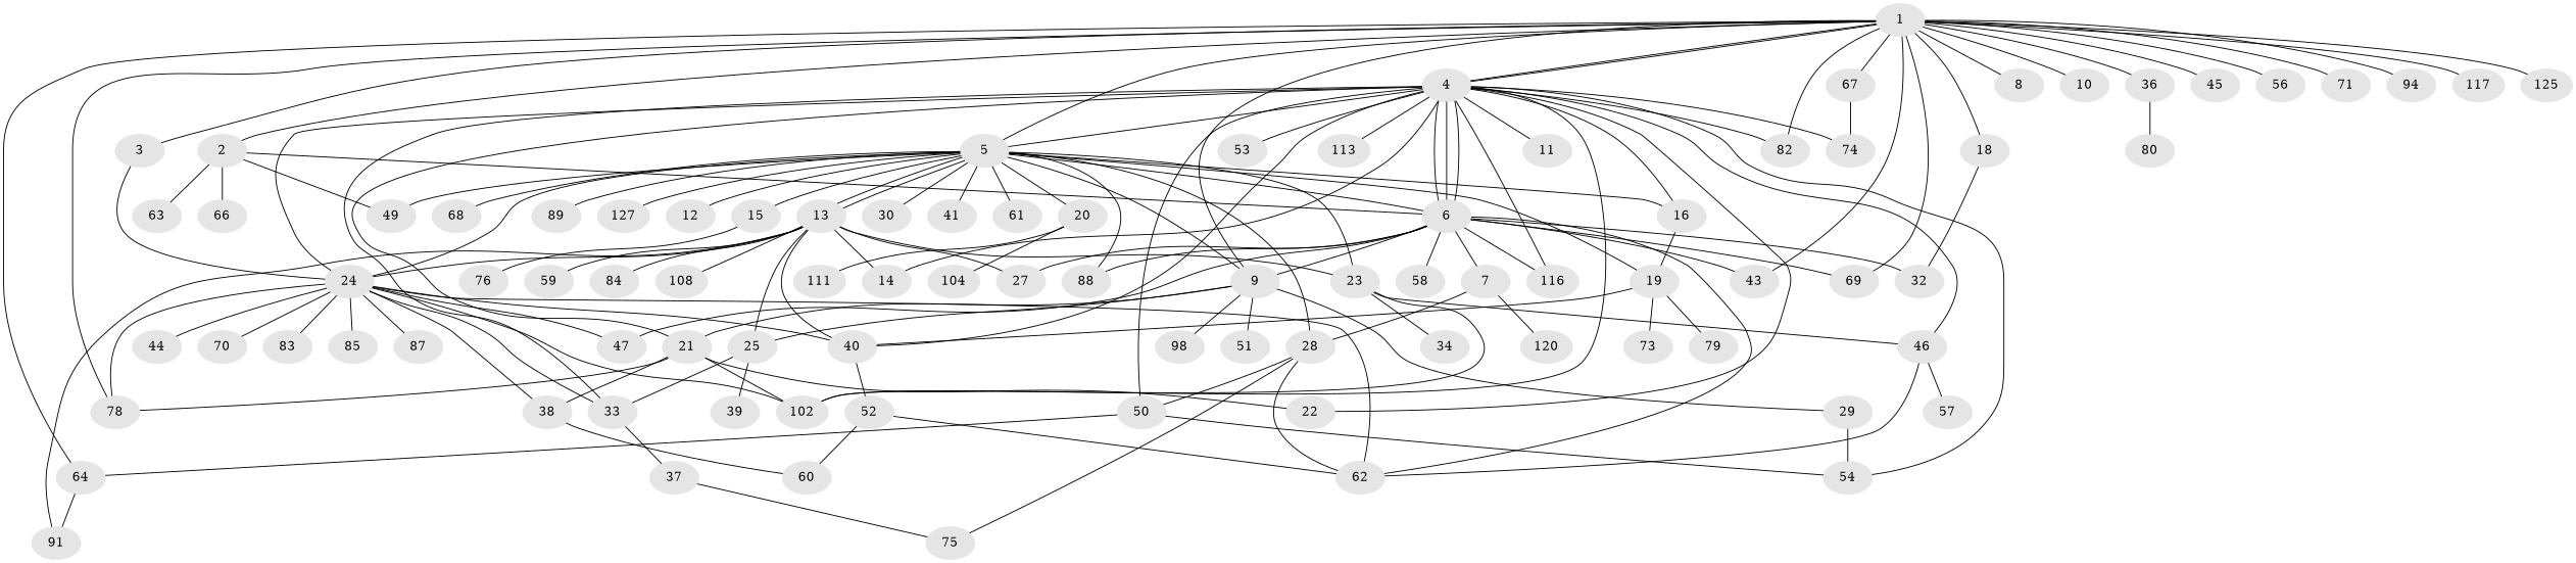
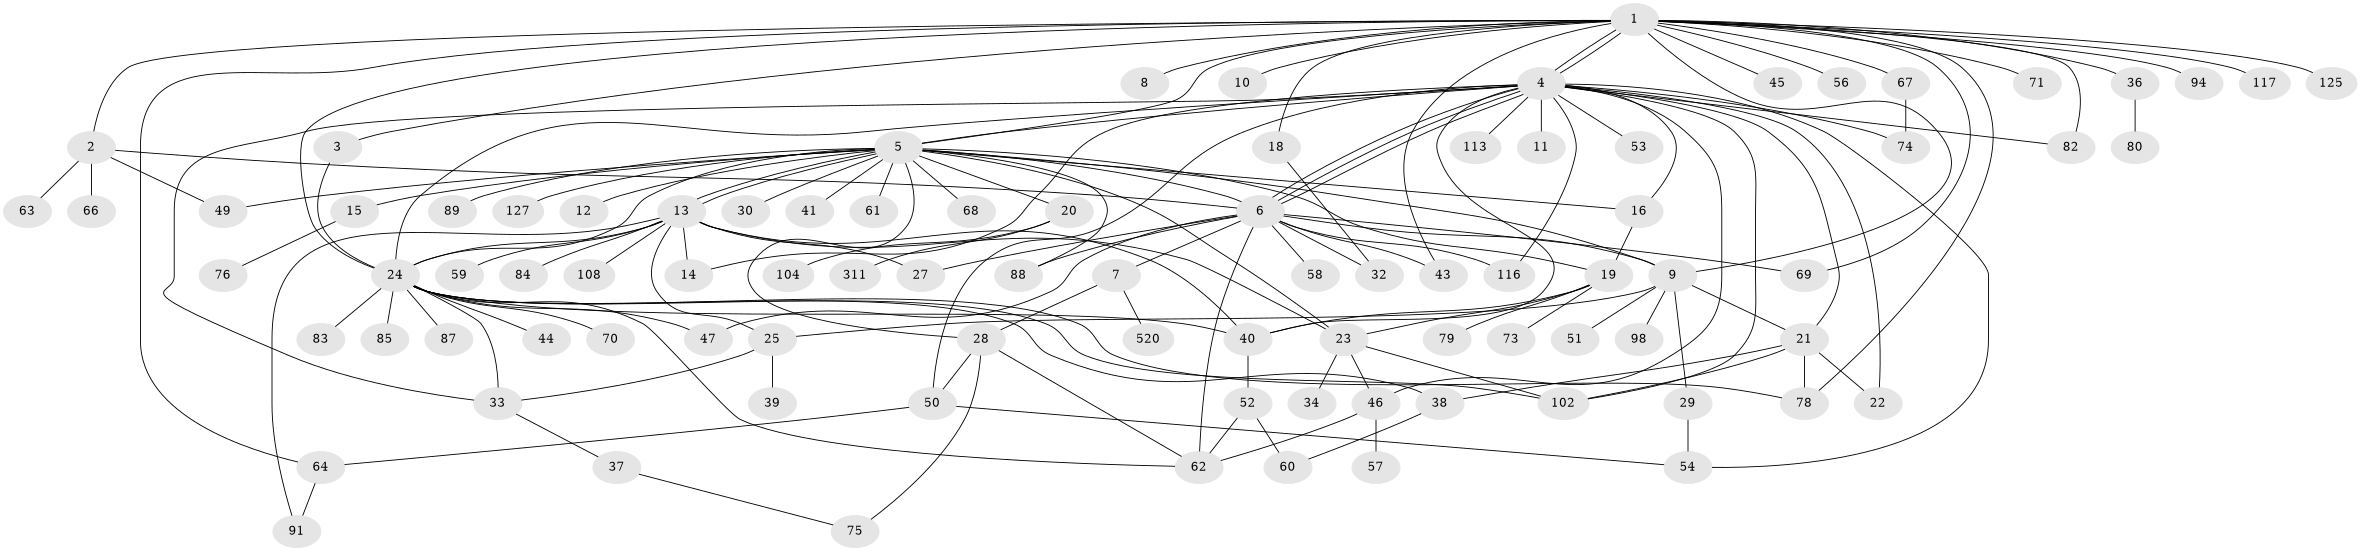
  graph {
    node [color=gray90 style=filled]
    1
    2
    3
    4 [super="+27+86+31+26+105+92+81"]
    5
    8
    9
    10
    18
    24 [super="+110+35"]
    36
    43 [super="+109"]
    45
    56
    64
    67
    69 [super="+99"]
    71
    78 [super="+124"]
    82 [super="+101"]
    94
    117
    125
    6
    49
    63
    66
    11
    14
    16
    21 [super="+119"]
    22
    33 [super="+128"]
    40
    46 [super="+48"]
    50
    53
    54 [super="+65"]
    74
    102 [super="+123"]
    113
    116
    12
    13 [super="+77"]
    15
    19
    20
    23
    28
    30
    41
    61
    68
    88 [super="+118"]
    89
    127
    25
    29 [super="+96"]
    51
    98
    32 [super="+55"]
    47
    62 [super="+97"]
    38
    44
    70
    83
    85
    87
    80
    n71 [label=91]
    7
    n73 [label=27]
    58
    37 [super="+106"]
    52 [super="+114"]
    57
    59
    84 [super="+126"]
    108
    76
    73
    79
    104
-   111
+   111 [label=311]
    34
    75
-   120
+   120 [label=520]
    39
    60
    1 -- 2
    1 -- 3
    1 -- 4
    1 -- 4
    1 -- 5
    1 -- 8
    1 -- 9
    1 -- 10
    1 -- 18
+   1 -- 24
    1 -- 36
    1 -- 43 [weight=2]
    1 -- 45
    1 -- 56
    1 -- 64
    1 -- 67
    1 -- 69
    1 -- 71
    1 -- 78
    1 -- 82
    1 -- 94
    1 -- 117
    1 -- 125
    2 -- 6
    2 -- 49
    2 -- 63
    2 -- 66
    3 -- 24
    4 -- 5
    4 -- 24 [weight=2]
    4 -- 82
    4 -- 6 [weight=2]
    4 -- 6
    4 -- 6
    4 -- 11
    4 -- 14
    4 -- 16
    4 -- 21
    4 -- 22
    4 -- 33
    4 -- 40
    4 -- 46
    4 -- 50
    4 -- 53
    4 -- 54
    4 -- 74
    4 -- 102
    4 -- 113
    4 -- 116
    5 -- 9
    5 -- 24
    5 -- 6
    5 -- 49
    5 -- 16
    5 -- 12
    5 -- 13
    5 -- 13
    5 -- 15
    5 -- 19
    5 -- 20
    5 -- 23
    5 -- 28
    5 -- 30
    5 -- 41
    5 -- 61
    5 -- 68
    5 -- 88
    5 -- 89
    5 -- 127
    9 -- 21
    9 -- 25
    9 -- 29
    9 -- 51
    9 -- 98
    18 -- 32
    24 -- 78
    24 -- 33 [weight=2]
    24 -- 40 [weight=2]
    24 -- 102
    24 -- 47
    24 -- 62
    24 -- 38
    24 -- 44
    24 -- 70
    24 -- 83
    24 -- 85
    24 -- 87
    36 -- 80
    64 -- n71
    67 -- 74
    6 -- 9
    6 -- 43
    6 -- 69
    6 -- 116
    6 -- 88
    6 -- 32
    6 -- 47
    6 -- 62
    6 -- 7
    6 -- n73
    6 -- 58
    16 -- 19
    21 -- 78
    21 -- 22
    21 -- 102
    21 -- 38
    33 -- 37
    40 -- 52
    46 -- 62
    46 -- 57
    50 -- 64
    50 -- 54
    13 -- 24 [weight=3]
    13 -- 14
    13 -- 40
    13 -- 23
    13 -- 25
    13 -- n71
    13 -- n73
    13 -- 59
    13 -- 84
    13 -- 108
    15 -- 76
    19 -- 40
+   19 -- 23
    19 -- 73
    19 -- 79
    20 -- 104
    20 -- 111
    23 -- 46
    23 -- 102
    23 -- 34
    28 -- 50
    28 -- 62
    28 -- 75
    25 -- 33
    25 -- 39
    29 -- 54
    38 -- 60
    7 -- 28
    7 -- 120
    37 -- 75
    52 -- 62
    52 -- 60
  }
